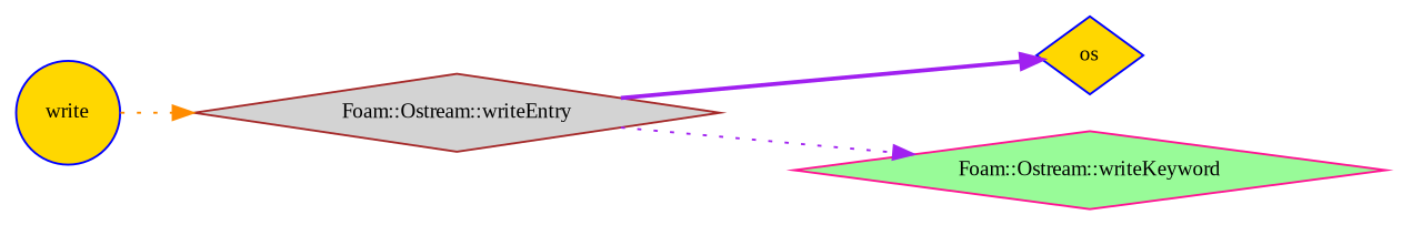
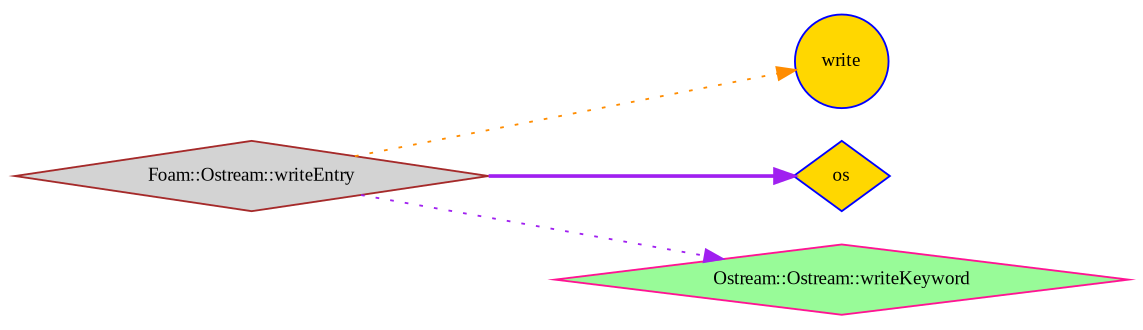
  digraph {
    fontname="Liberation Serif"
    rankdir=LR
    node [color=blue fillcolor=gold fontname="Liberation Serif" fontsize=10 shape=diamond style=filled]
    edge [color=purple fontname="Liberation Serif" fontsize=10 labelfontname=Helvetica labelfontsize=10 style=dotted]
    n1 [fontcolor=black height=0.2 label=write shape=circle width=0.4]
    n2 [color=brown fillcolor=lightgrey height=0.2 label="Foam::Ostream::writeEntry" width=0.4]
    n3 [height=0.2 label=os width=0.4]
-   n4 [color=deeppink fillcolor=palegreen height=0.2 label="Foam::Ostream::writeKeyword" width=0.4]
-   n1 -> n2 [color=darkorange]
+   n4 [color=deeppink fillcolor=palegreen height=0.2 label="Ostream::Ostream::writeKeyword" width=0.4]
+   n2 -> n1 [color=darkorange]
    n2 -> n3 [style=bold]
    n2 -> n4
  }
